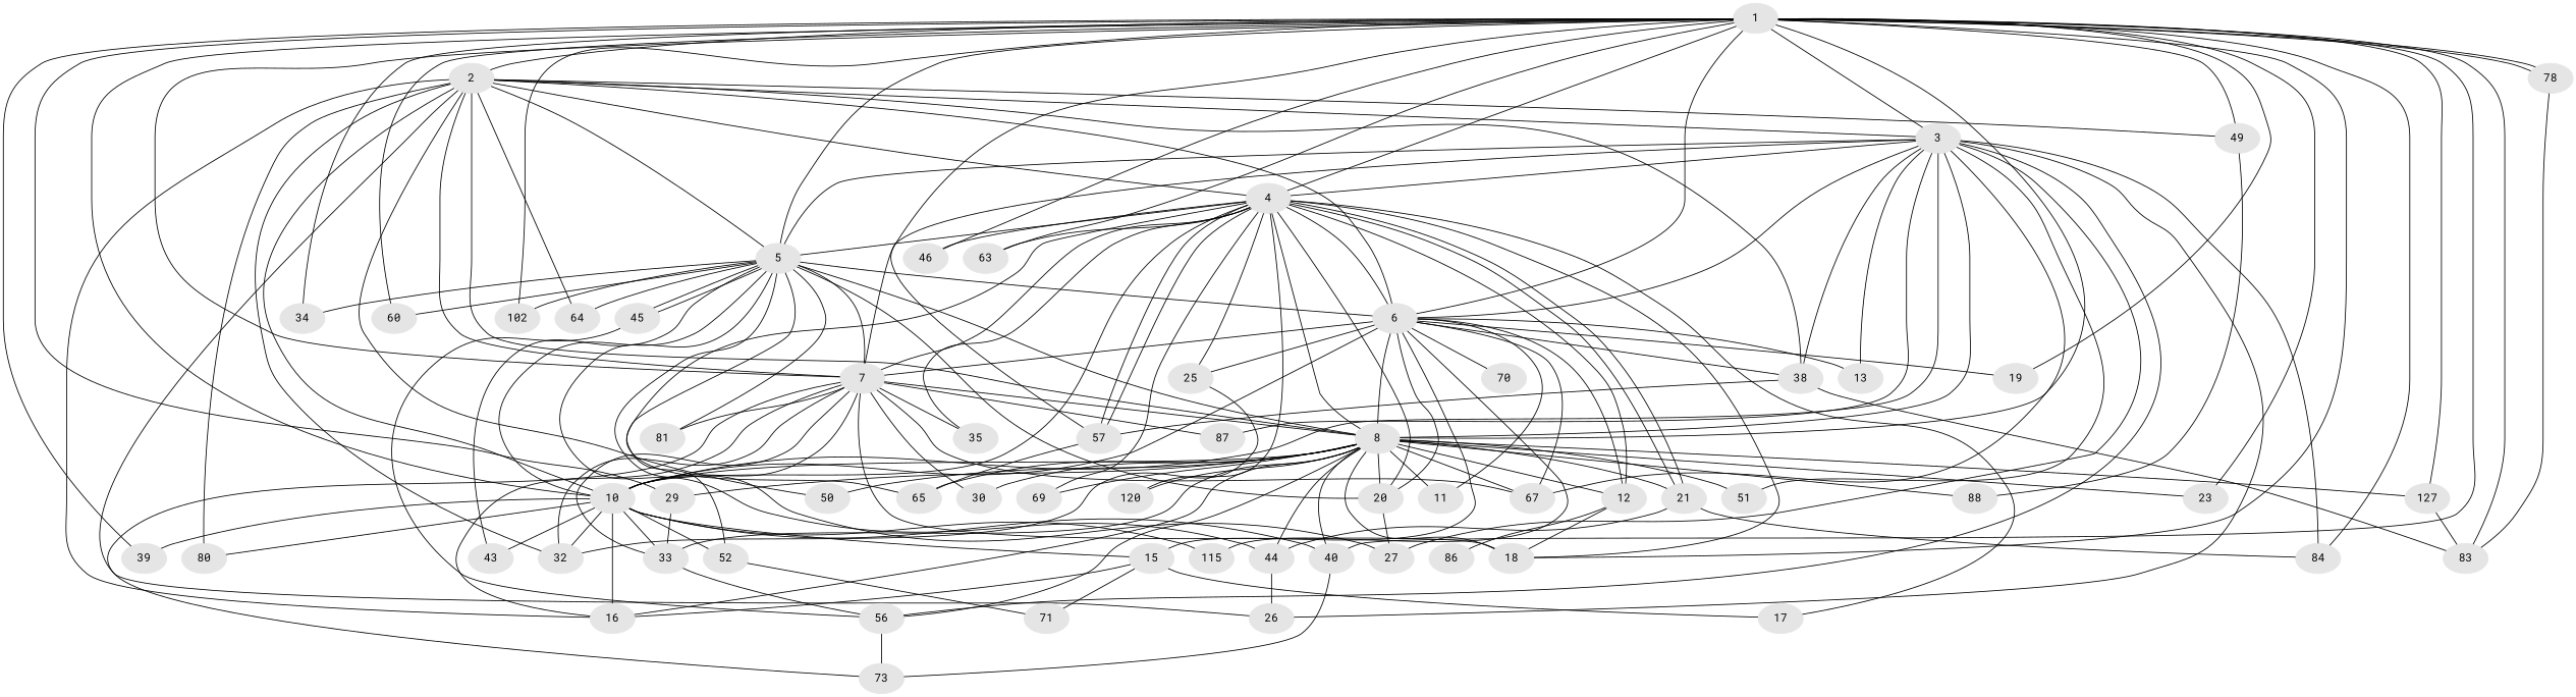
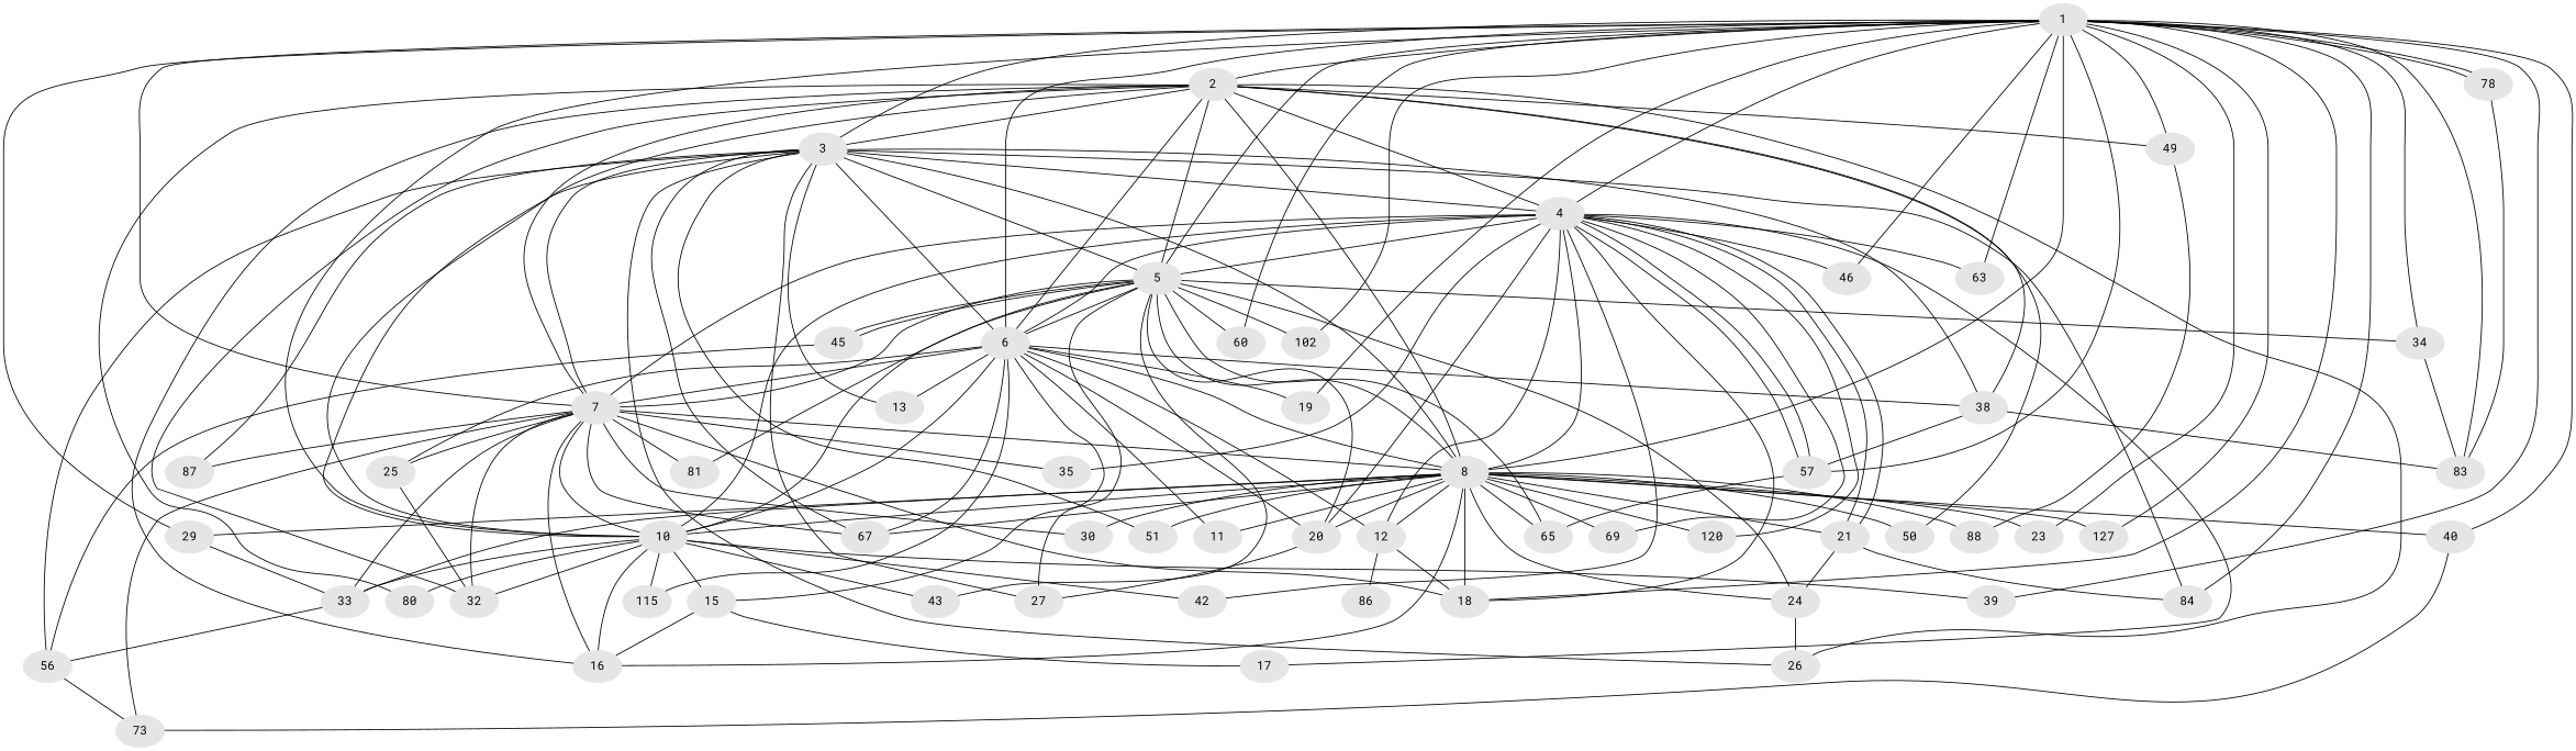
  graph {
    fontname="Roboto Mono"
    node [color=gray90 fontname="Roboto Mono" style=filled]
    edge [fontname="Roboto Mono"]
    1
    2
    3
    4
    5
    6 [super="+36+76"]
    7 [super="+44+48+109+106+107"]
    8 [super="+9"]
    10
    18 [super="+91+54+41+31"]
    19
    23
    29
    34 [super="+103+90"]
    39
    40 [super="+68"]
    46
    49
    57 [super="+125+117"]
    60
    63
    78
    83 [super="+85"]
    84 [super="+121"]
    102
    127
    16 [super="+93+69"]
    26 [super="+58"]
    32 [super="+37"]
    38 [super="+95+53"]
    50
-   64
    80
    13
    27
    51 [super="+72"]
    56 [super="+77"]
    67 [super="+122"]
    87
    12 [super="+75+118+101+112"]
    17
    20 [super="+59"]
    21 [super="+110+119"]
    25
    35 [super="+55"]
-   42 [label=52]
+   42
    n47 [label=69]
    120
-   24 [label=44]
+   24
    43
    45
    65
    81
-   70
    11
    15
    115
    30 [super="+47+74"]
    33 [super="+116+96"]
    73 [super="+82"]
    88
    86
-   71
    1 -- 2
    1 -- 3
    1 -- 4
    1 -- 5
    1 -- 6
    1 -- 7 [weight=3]
    1 -- 8 [weight=5]
    1 -- 10
    1 -- 18
    1 -- 19
    1 -- 23
    1 -- 29
    1 -- 34
    1 -- 39
    1 -- 40
    1 -- 46
    1 -- 49
    1 -- 57
    1 -- 60
    1 -- 63
    1 -- 78
    1 -- 78
    1 -- 83
    1 -- 84
    1 -- 102
    1 -- 127
    2 -- 3
    2 -- 4
    2 -- 5
    2 -- 6
    2 -- 7
    2 -- 8 [weight=2]
    2 -- 10
    2 -- 49
    2 -- 16
    2 -- 26
    2 -- 32
    2 -- 38
    2 -- 50
-   2 -- 64
    2 -- 80
    3 -- 4
    3 -- 5
    3 -- 6
    3 -- 7 [weight=2]
    3 -- 8 [weight=4]
    3 -- 10
    3 -- 84
    3 -- 26
    3 -- 38
    3 -- 13
    3 -- 27
    3 -- 51
    3 -- 56
    3 -- 67
    3 -- 87
    4 -- 5
    4 -- 6
    4 -- 7 [weight=2]
    4 -- 8 [weight=3]
    4 -- 10
    4 -- 18
    4 -- 46
    4 -- 57 [weight=2]
    4 -- 57
    4 -- 63
    4 -- 12
    4 -- 17
    4 -- 20
    4 -- 21
    4 -- 21
-   4 -- 25
+   7 -- 25
    4 -- 35 [weight=2]
    4 -- 42
    4 -- n47
    4 -- 120
    5 -- 6
    5 -- 7
    5 -- 8 [weight=3]
    5 -- 10
    5 -- 34 [weight=2]
    5 -- 60
    5 -- 102
-   5 -- 64
    5 -- 27
    5 -- 20
    5 -- 24
    5 -- 43
    5 -- 45
    5 -- 45
    5 -- 65
    5 -- 81
    6 -- 7 [weight=3]
    6 -- 8 [weight=2]
    6 -- 10 [weight=2]
    6 -- 19
    6 -- 38
    6 -- 13
    6 -- 67
    6 -- 12
    6 -- 20
    6 -- 25
-   6 -- 70
    6 -- 11
    6 -- 15
    6 -- 115
    7 -- 8 [weight=4]
    7 -- 10 [weight=2]
    7 -- 18 [weight=3]
    7 -- 16 [weight=2]
    7 -- 32
    7 -- 67
    7 -- 87
    7 -- 35
    7 -- 81
    7 -- 30 [weight=2]
    7 -- 33
    7 -- 73
    8 -- 10 [weight=3]
    8 -- 18 [weight=3]
    8 -- 23
    8 -- 29
    8 -- 40
    8 -- 127
    8 -- 16
    8 -- 50
    8 -- 51 [weight=2]
-   8 -- 56
    8 -- 67
    8 -- 12 [weight=3]
    8 -- 20
    8 -- 21 [weight=2]
    8 -- n47
    8 -- 120
    8 -- 24
    8 -- 65
    8 -- 11
    8 -- 30 [weight=2]
    8 -- 33
    8 -- 88
    10 -- 39
-   10 -- 40
    10 -- 16 [weight=2]
    10 -- 32
    10 -- 80
    10 -- 42
    10 -- 43
    10 -- 15
    10 -- 115
    10 -- 33
    29 -- 33
-   127 -- 83
+   34 -- 83
    40 -- 73
    49 -- 88
    57 -- 65
    78 -- 83
    38 -- 57
    38 -- 83
    56 -- 73
    12 -- 18
    12 -- 86
    20 -- 27
    21 -- 84
    21 -- 24
    25 -- 32
-   42 -- 71
    24 -- 26
    45 -- 56
    15 -- 16
    15 -- 17
-   15 -- 71
    33 -- 56
  }
